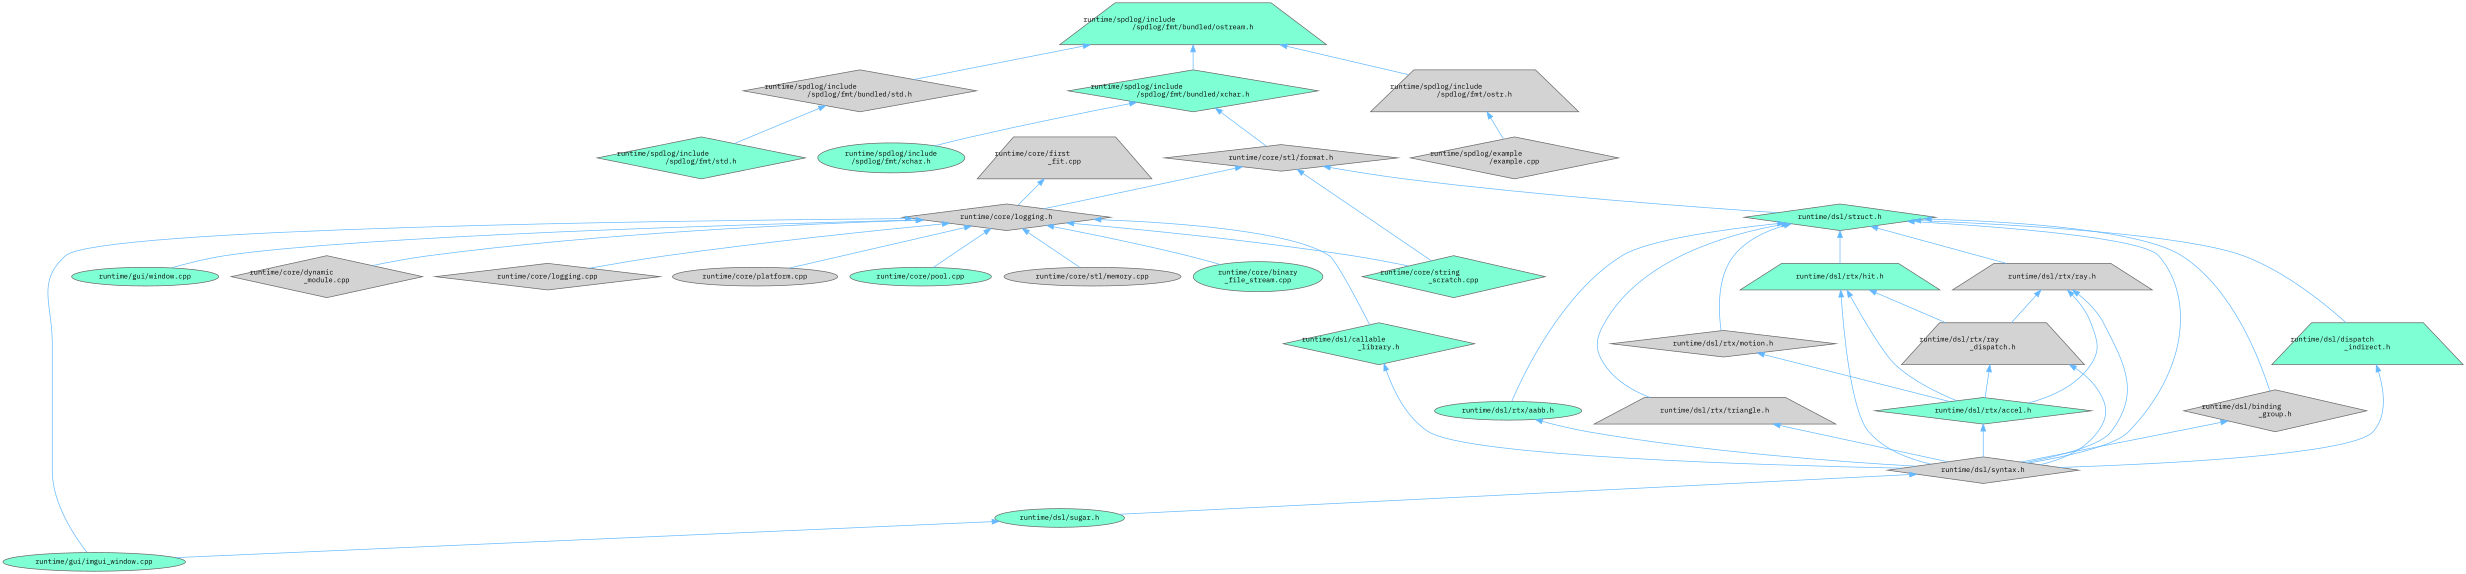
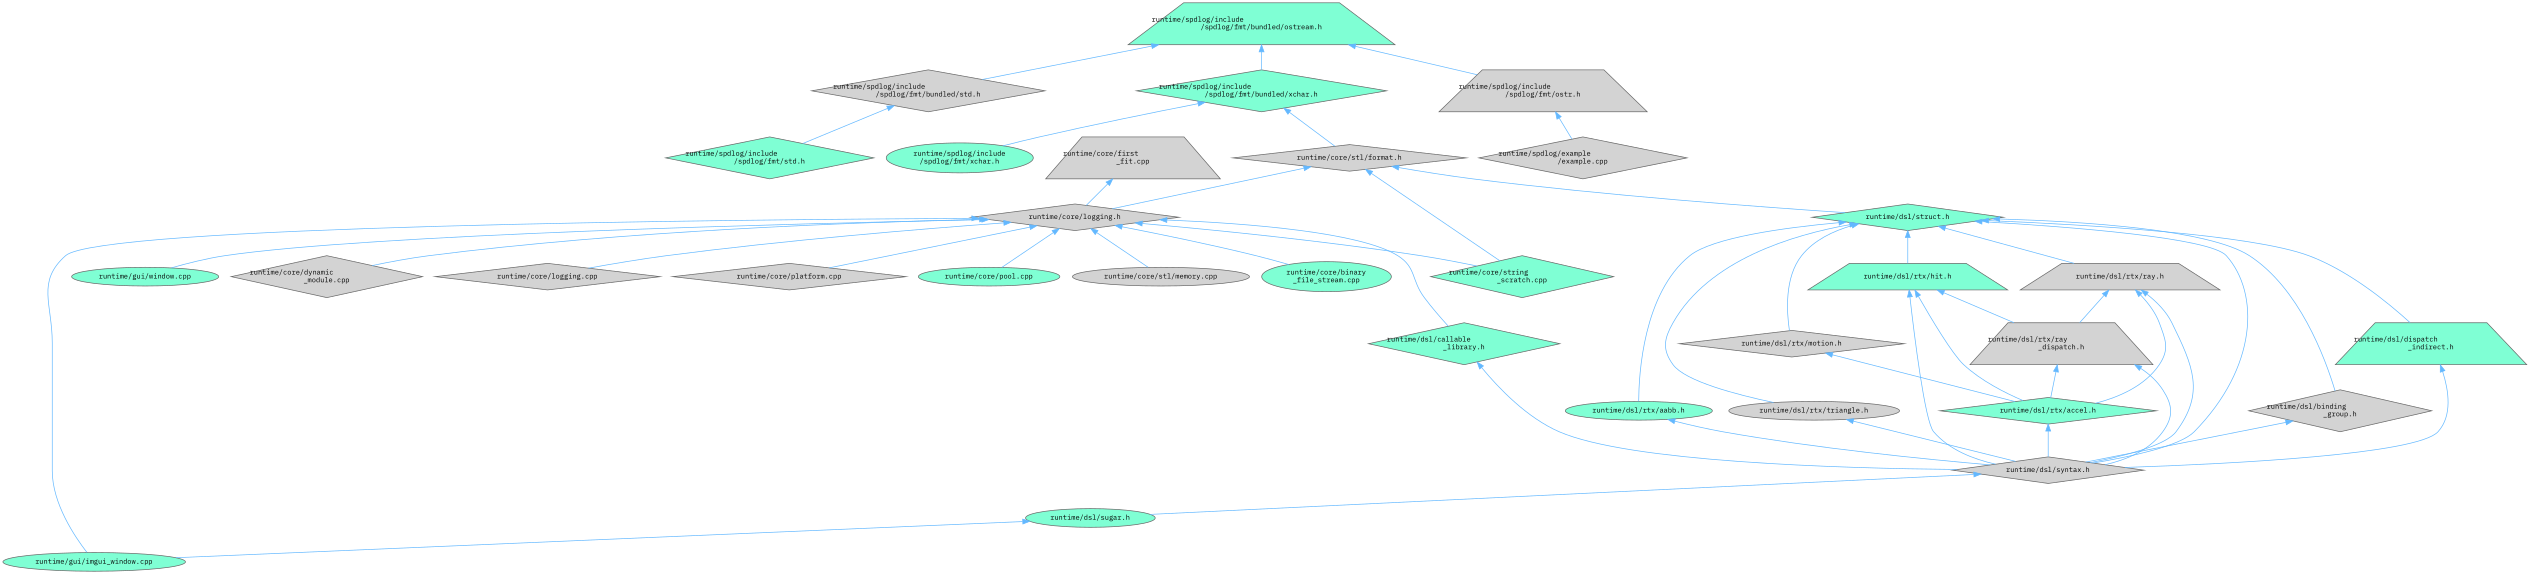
  digraph {
    fontname="IBM Plex Mono"
    node [color=grey40 fillcolor=aquamarine fontname="IBM Plex Mono" fontsize=10 shape=diamond style=filled]
    edge [color=steelblue1 dir=back fontname="IBM Plex Mono" fontsize=10 labelfontname=Helvetica labelfontsize=10 style=solid]
    n1 [color=gray40 fontcolor=black height=0.2 label="runtime/spdlog/include\l/spdlog/fmt/bundled/ostream.h" shape=trapezium width=0.4]
    n2 [fillcolor=lightgrey height=0.2 label="runtime/spdlog/include\l/spdlog/fmt/bundled/std.h" width=0.4]
    n3 [height=0.2 label="runtime/spdlog/include\l/spdlog/fmt/bundled/xchar.h" width=0.4]
    n4 [fillcolor=lightgrey height=0.2 label="runtime/spdlog/include\l/spdlog/fmt/ostr.h" shape=trapezium width=0.4]
    n5 [height=0.2 label="runtime/spdlog/include\l/spdlog/fmt/std.h" width=0.4]
    n6 [fillcolor=lightgrey height=0.2 label="runtime/core/stl/format.h" width=0.4]
    n7 [height=0.2 label="runtime/spdlog/include\l/spdlog/fmt/xchar.h" shape=ellipse width=0.4]
    n8 [fillcolor=lightgrey height=0.2 label="runtime/spdlog/example\l/example.cpp" width=0.4]
    n9 [fillcolor=lightgrey height=0.2 label="runtime/core/logging.h" width=0.4]
    n10 [height=0.2 label="runtime/core/string\l_scratch.cpp" width=0.4]
    n11 [height=0.2 label="runtime/dsl/struct.h" width=0.4]
    n12 [height=0.2 label="runtime/core/binary\l_file_stream.cpp" shape=ellipse width=0.4]
    n13 [fillcolor=lightgrey height=0.2 label="runtime/core/dynamic\l_module.cpp" width=0.4]
    n14 [fillcolor=lightgrey height=0.2 label="runtime/core/logging.cpp" width=0.4]
-   n15 [fillcolor=lightgrey height=0.2 label="runtime/core/platform.cpp" shape=ellipse width=0.4]
+   n15 [fillcolor=lightgrey height=0.2 label="runtime/core/platform.cpp" width=0.4]
    n16 [height=0.2 label="runtime/core/pool.cpp" shape=ellipse width=0.4]
    n17 [fillcolor=lightgrey height=0.2 label="runtime/core/stl/memory.cpp" shape=ellipse width=0.4]
    n18 [height=0.2 label="runtime/dsl/callable\l_library.h" width=0.4]
    n19 [height=0.2 label="runtime/gui/imgui_window.cpp" shape=ellipse width=0.4]
    n20 [height=0.2 label="runtime/gui/window.cpp" shape=ellipse width=0.4]
    n21 [fillcolor=lightgrey height=0.2 label="runtime/dsl/syntax.h" width=0.4]
    n22 [fillcolor=lightgrey height=0.2 label="runtime/dsl/binding\l_group.h" width=0.4]
    n23 [height=0.2 label="runtime/dsl/dispatch\l_indirect.h" shape=trapezium width=0.4]
    n24 [height=0.2 label="runtime/dsl/rtx/aabb.h" shape=ellipse width=0.4]
    n25 [height=0.2 label="runtime/dsl/rtx/hit.h" shape=trapezium width=0.4]
    n26 [fillcolor=lightgrey height=0.2 label="runtime/dsl/rtx/motion.h" width=0.4]
    n27 [fillcolor=lightgrey height=0.2 label="runtime/dsl/rtx/ray.h" shape=trapezium width=0.4]
-   n28 [fillcolor=lightgrey height=0.2 label="runtime/dsl/rtx/triangle.h" shape=trapezium width=0.4]
+   n28 [fillcolor=lightgrey height=0.2 label="runtime/dsl/rtx/triangle.h" shape=ellipse width=0.4]
    n29 [fillcolor=lightgrey height=0.2 label="runtime/core/first\l_fit.cpp" shape=trapezium width=0.4]
    n30 [height=0.2 label="runtime/dsl/sugar.h" shape=ellipse width=0.4]
    n31 [height=0.2 label="runtime/dsl/rtx/accel.h" width=0.4]
    n32 [fillcolor=lightgrey height=0.2 label="runtime/dsl/rtx/ray\l_dispatch.h" shape=trapezium width=0.4]
    n1 -> n2
    n1 -> n3
    n1 -> n4
    n2 -> n5
    n3 -> n6
    n3 -> n7
    n4 -> n8
    n6 -> n9
    n6 -> n10
    n6 -> n11
    n9 -> n10
    n9 -> n12
    n9 -> n13
    n9 -> n14
    n9 -> n15
    n9 -> n16
    n9 -> n17
    n9 -> n18
    n9 -> n19
    n9 -> n20
    n11 -> n21
    n11 -> n22
    n11 -> n23
    n11 -> n24
    n11 -> n25
    n11 -> n26
    n11 -> n27
    n11 -> n28
    n18 -> n21
    n21 -> n30
    n22 -> n21
    n23 -> n21
    n24 -> n21
    n25 -> n21
    n25 -> n31
    n25 -> n32
    n26 -> n31
    n27 -> n21
    n27 -> n31
    n27 -> n32
    n28 -> n21
    n29 -> n9
    n30 -> n19
    n31 -> n21
    n32 -> n21
    n32 -> n31
  }
